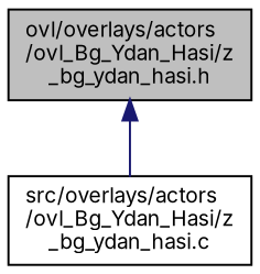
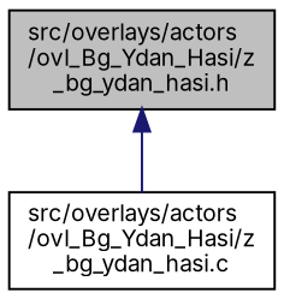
  digraph {
    fontname=Inter
    node [color=black fontname=Inter fontsize=10 shape=record style=filled]
-   n1 [fillcolor=grey75 fontcolor=black height=0.2 label="ovl/overlays/actors\l/ovl_Bg_Ydan_Hasi/z\l_bg_ydan_hasi.h" width=0.4]
+   n1 [fillcolor=grey75 fontcolor=black height=0.2 label="src/overlays/actors\l/ovl_Bg_Ydan_Hasi/z\l_bg_ydan_hasi.h" width=0.4]
    n2 [fillcolor=white height=0.2 label="src/overlays/actors\l/ovl_Bg_Ydan_Hasi/z\l_bg_ydan_hasi.c" width=0.4]
    n1 -> n2 [color=midnightblue dir=back fontname=Inter fontsize=10 labelfontname=Helvetica labelfontsize=10 style=solid]
  }
